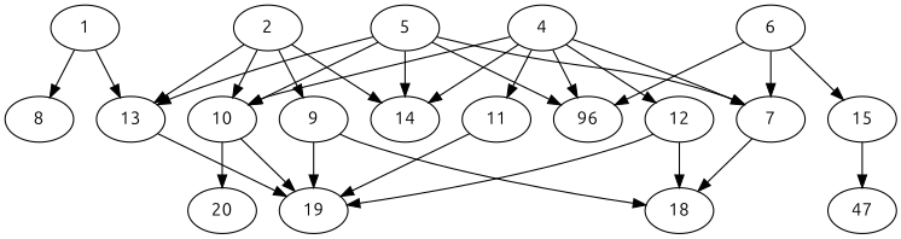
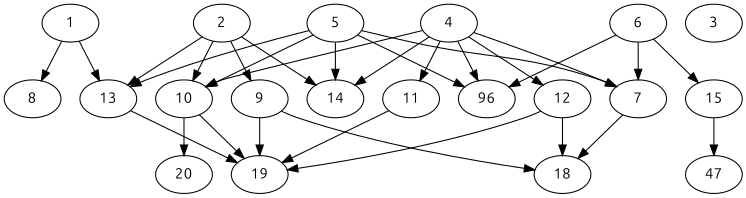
  digraph {
    fontname=Ubuntu
    node [alpha=0.05 fontname=Ubuntu]
    edge [fontname=Ubuntu]
    1 [alpha=0.20 expect_size=32858112]
    8 [expect_size=48824320]
    13 [expect_size=31549440]
    19 [alpha=0.11 expect_size=31662080]
    2 [alpha=0.03 expect_size=35829760]
    9 [alpha=0.16 expect_size=30130176]
    10 [alpha=0.14 expect_size=46507008]
    14 [alpha=0.18 expect_size=33933312]
    18 [expect_size=19781632]
    20 [alpha=0.00 expect_size=22113280]
+   3 [alpha=0.01 expect_size=40941568]
    4 [alpha=0.04 expect_size=25929728]
    7 [alpha=0.04 expect_size=44153856]
    11 [alpha=0.13 expect_size=24249344]
    12 [expect_size=24093696]
    n16 [alpha=0.04 expect_size=7742464 label=96]
    5 [alpha=0.04 expect_size=30982144]
    6 [alpha=0.01 expect_size=37501952]
    15 [alpha=0.02 expect_size=44380160]
    n20 [alpha=0.08 expect_size=10770432 label=47]
    1 -> 8
    1 -> 13
    13 -> 19
    2 -> 13
    2 -> 9
    2 -> 10
    2 -> 14
    9 -> 19
    9 -> 18
    10 -> 19
    10 -> 20
    4 -> 10
    4 -> 14
    4 -> 7
    4 -> 11
    4 -> 12
    4 -> n16
    7 -> 18
    11 -> 19
    12 -> 19
    12 -> 18
    5 -> 13
    5 -> 10
    5 -> 14
    5 -> 7
    5 -> n16
    6 -> 7
    6 -> n16
    6 -> 15
    15 -> n20
  }
